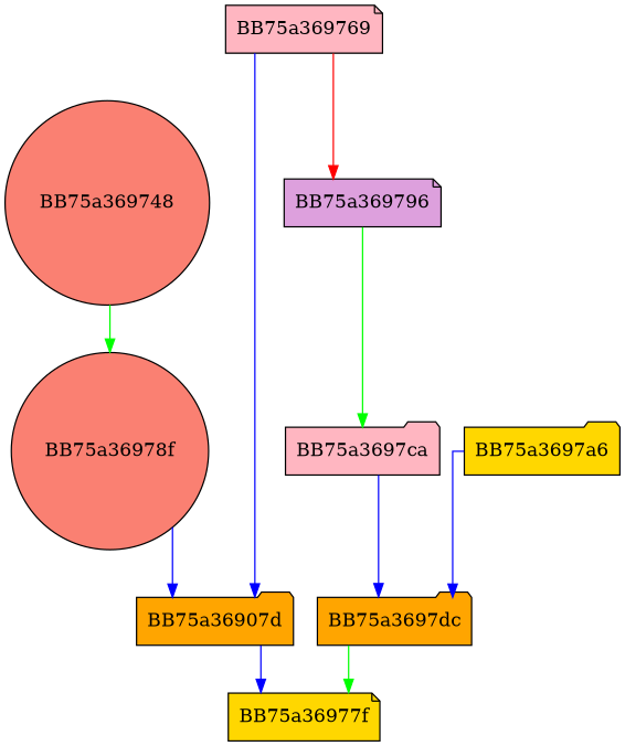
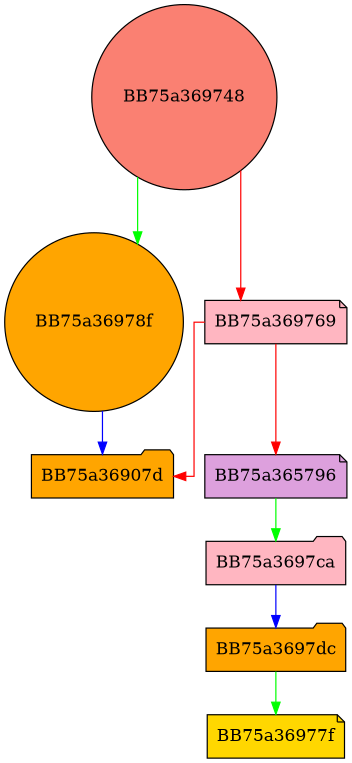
  digraph {
    splines=ortho
    node [fillcolor=salmon shape=folder style=filled]
    edge [color=blue]
    BB75a369748 [shape=circle]
-   BB75a36978f [shape=circle]
+   BB75a36978f [fillcolor=orange shape=circle]
    BB75a369769 [fillcolor=lightpink shape=note]
    n4 [fillcolor=orange label=BB75a36907d]
-   BB75a369796 [fillcolor=plum shape=note]
+   BB75a369796 [fillcolor=plum shape=note label=BB75a365796]
    BB75a36977f [fillcolor=gold shape=note]
    BB75a3697ca [fillcolor=lightpink]
    BB75a3697dc [fillcolor=orange]
-   BB75a3697a6 [fillcolor=gold]
    BB75a369748 -> BB75a36978f [color=green]
+   BB75a369748 -> BB75a369769 [color=red]
    BB75a36978f -> n4
-   BB75a369769 -> n4
+   BB75a369769 -> n4 [color=red]
    BB75a369769 -> BB75a369796 [color=red]
-   n4 -> BB75a36977f
    BB75a369796 -> BB75a3697ca [color=green]
    BB75a3697ca -> BB75a3697dc
    BB75a3697dc -> BB75a36977f [color=green]
-   BB75a3697a6 -> BB75a3697dc
  }
